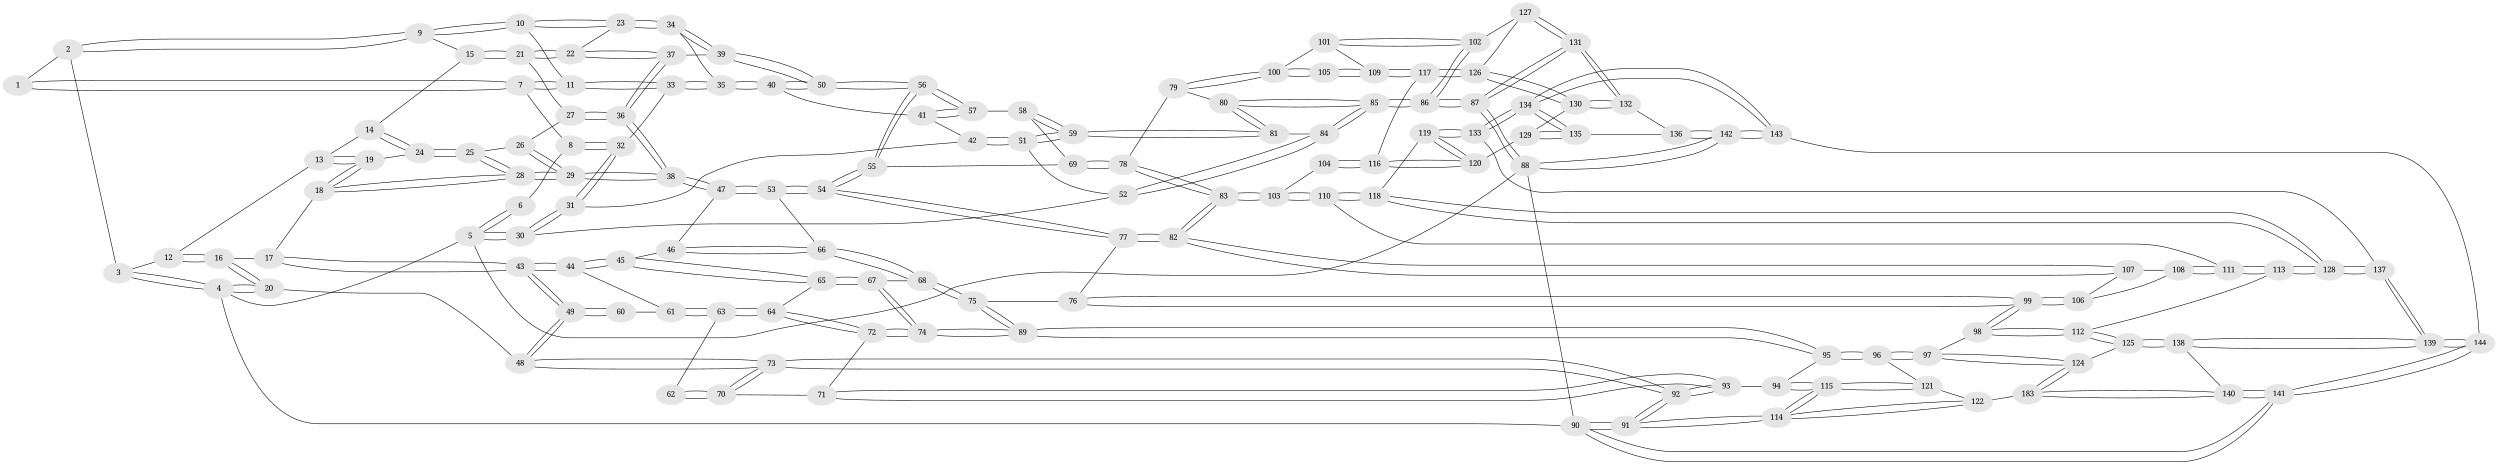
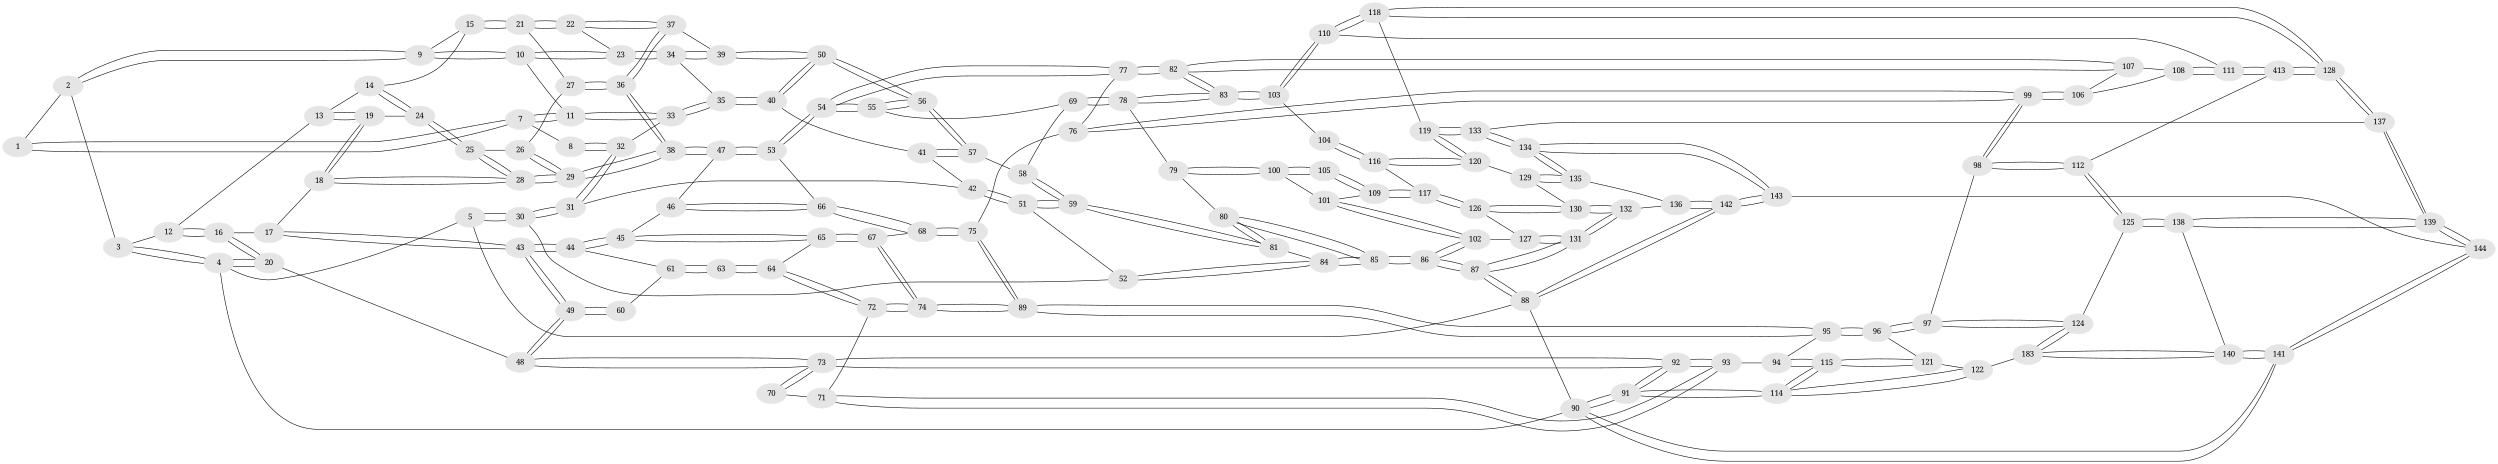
  graph {
    fontname="Noto Serif"
    rankdir=LR
    node [color=gray90 fontname="Noto Serif" style=filled]
    edge [fontname="Noto Serif"]
    1
    2
    7
    3
    9
    8
    11
    4
    12
    10
    15
    5
    20
    90
    13
    16
-   6
    30
    88
    48
    91
    141
    31
    52
    142
    32
    33
    23
    21
    34
    35
    14
    19
    17
    24
    25
    22
    27
    18
    43
    28
    44
    49
    29
    73
    37
    36
    39
    26
    38
    47
    42
    84
    51
    40
    50
    41
    53
    56
    57
    58
    59
    45
    61
    60
    46
    65
    63
    66
    67
    68
    54
    92
    81
    85
    55
    77
    69
    82
    78
-   62
    70
    64
    71
    72
    74
    75
    89
    76
    79
    83
    93
    94
    95
    99
    106
    107
    80
    100
    103
    101
    105
    86
    108
    104
    110
    87
    102
    131
    127
    132
    143
    96
    114
    144
    115
    122
    121
    97
    98
    124
    112
    125
-   113
+   113 [label=413]
    109
    117
    116
    111
    118
    120
    126
    128
    119
    138
    137
    n136 [label=183]
    129
    130
    133
    134
    135
    140
    139
    136
    1 -- 2
    1 -- 7
    1 -- 7
    2 -- 3
    2 -- 9
    2 -- 9
    7 -- 8
    7 -- 11
    7 -- 11
    3 -- 4
    3 -- 4
    3 -- 12
    9 -- 10
    9 -- 10
    9 -- 15
    8 -- 32
    8 -- 32
    11 -- 33
    11 -- 33
    4 -- 5
    4 -- 20
    4 -- 20
    4 -- 90
    12 -- 13
    12 -- 16
    12 -- 16
    10 -- 11
    10 -- 23
    10 -- 23
    15 -- 21
    15 -- 21
-   5 -- 6
-   5 -- 6
    5 -- 30
    5 -- 30
    5 -- 88
    20 -- 48
    90 -- 91
    90 -- 91
    90 -- 141
    90 -- 141
    13 -- 14
    13 -- 19
    13 -- 19
    16 -- 20
    16 -- 20
    16 -- 17
-   6 -- 8
    30 -- 31
    30 -- 31
    30 -- 52
    88 -- 90
    88 -- 142
    88 -- 142
    48 -- 49
    48 -- 49
    48 -- 73
    48 -- 73
    91 -- 92
    91 -- 92
    91 -- 114
    91 -- 114
    141 -- 144
    141 -- 144
    31 -- 32
    31 -- 32
    31 -- 42
    52 -- 84
    52 -- 84
    142 -- 143
    142 -- 143
    32 -- 33
    33 -- 35
    33 -- 35
    23 -- 34
    23 -- 34
    21 -- 22
    21 -- 22
    21 -- 27
    34 -- 35
    34 -- 39
    34 -- 39
    35 -- 40
    35 -- 40
    14 -- 15
    14 -- 24
    14 -- 24
    19 -- 24
    17 -- 18
    17 -- 43
    17 -- 43
    24 -- 25
    24 -- 25
    25 -- 28
    25 -- 28
    25 -- 26
    22 -- 23
    22 -- 37
    22 -- 37
    27 -- 36
    27 -- 36
    18 -- 19
    18 -- 19
    18 -- 28
    18 -- 28
    43 -- 44
    43 -- 44
    43 -- 49
    43 -- 49
    28 -- 29
    28 -- 29
    44 -- 45
    44 -- 45
    44 -- 61
    49 -- 60
    49 -- 60
    29 -- 38
    29 -- 38
    73 -- 92
    73 -- 92
    37 -- 39
    36 -- 37
    36 -- 37
    36 -- 38
    36 -- 38
    39 -- 50
    39 -- 50
    26 -- 27
    26 -- 29
    26 -- 29
    38 -- 47
    38 -- 47
    47 -- 53
    47 -- 53
    42 -- 51
    42 -- 51
    84 -- 85
    84 -- 85
    51 -- 52
    51 -- 59
    51 -- 59
    40 -- 50
    40 -- 50
    40 -- 41
    50 -- 56
    50 -- 56
    41 -- 42
    41 -- 57
    41 -- 57
    53 -- 66
    53 -- 54
    53 -- 54
    56 -- 57
    56 -- 57
    57 -- 58
    58 -- 59
    58 -- 59
    58 -- 69
    59 -- 81
    59 -- 81
    45 -- 46
    45 -- 65
    45 -- 65
    61 -- 63
    61 -- 63
    60 -- 61
    46 -- 47
    46 -- 66
    46 -- 66
    65 -- 67
    65 -- 67
    63 -- 64
    63 -- 64
    66 -- 68
    66 -- 68
    67 -- 68
    67 -- 74
    67 -- 74
    68 -- 75
    68 -- 75
    54 -- 55
    54 -- 55
    54 -- 77
    54 -- 77
    92 -- 93
    92 -- 93
    81 -- 84
    85 -- 86
    85 -- 86
    55 -- 56
    55 -- 56
    55 -- 69
    77 -- 82
    77 -- 82
    69 -- 78
    69 -- 78
    82 -- 83
    82 -- 83
    82 -- 107
    82 -- 107
    78 -- 79
    78 -- 83
    78 -- 83
-   62 -- 63
-   62 -- 70
-   62 -- 70
    70 -- 73
    70 -- 73
    70 -- 71
    64 -- 65
    64 -- 72
    64 -- 72
    71 -- 72
    71 -- 93
    71 -- 93
    72 -- 74
    72 -- 74
    74 -- 89
    74 -- 89
    75 -- 89
    75 -- 89
    75 -- 76
    89 -- 95
    89 -- 95
    76 -- 77
    76 -- 99
    76 -- 99
    79 -- 80
    79 -- 100
    79 -- 100
    83 -- 103
    83 -- 103
    93 -- 94
    94 -- 95
    94 -- 115
    94 -- 115
    95 -- 96
    95 -- 96
    99 -- 106
    99 -- 106
    106 -- 107
    106 -- 108
    107 -- 108
    80 -- 81
    80 -- 81
    80 -- 85
    80 -- 85
    100 -- 101
    100 -- 105
    100 -- 105
    103 -- 104
    103 -- 110
    103 -- 110
    101 -- 102
    101 -- 102
    101 -- 109
    105 -- 109
    105 -- 109
    86 -- 87
    86 -- 87
    86 -- 102
    86 -- 102
    108 -- 111
    108 -- 111
    104 -- 116
    104 -- 116
    110 -- 111
    110 -- 118
    110 -- 118
    87 -- 88
    87 -- 88
    87 -- 131
    87 -- 131
    102 -- 127
    131 -- 132
    131 -- 132
    127 -- 131
    127 -- 131
    132 -- 136
    143 -- 144
    96 -- 121
    96 -- 97
    96 -- 97
    114 -- 115
    114 -- 115
    114 -- 122
    114 -- 122
    115 -- 121
    115 -- 121
    122 -- n136
    121 -- 122
    97 -- 98
    97 -- 124
    97 -- 124
    98 -- 99
    98 -- 99
    98 -- 112
    98 -- 112
    124 -- 125
    112 -- 125
    112 -- 125
    112 -- 113
    125 -- 138
    125 -- 138
    113 -- 128
    113 -- 128
    109 -- 117
    109 -- 117
    117 -- 126
    117 -- 126
    116 -- 117
    116 -- 120
    116 -- 120
    111 -- 113
    111 -- 113
    118 -- 128
    118 -- 128
    118 -- 119
    120 -- 129
    126 -- 127
    126 -- 130
    126 -- 130
    128 -- 137
    128 -- 137
    119 -- 120
    119 -- 120
    119 -- 133
    119 -- 133
    138 -- 140
    138 -- 139
    138 -- 139
    137 -- 139
    137 -- 139
    n136 -- 124
    n136 -- 124
    n136 -- 140
    n136 -- 140
    129 -- 130
    129 -- 135
    129 -- 135
    130 -- 132
    130 -- 132
    133 -- 137
    133 -- 134
    133 -- 134
    134 -- 143
    134 -- 143
    134 -- 135
    134 -- 135
    135 -- 136
    140 -- 141
    140 -- 141
    139 -- 144
    139 -- 144
    136 -- 142
    136 -- 142
  }
